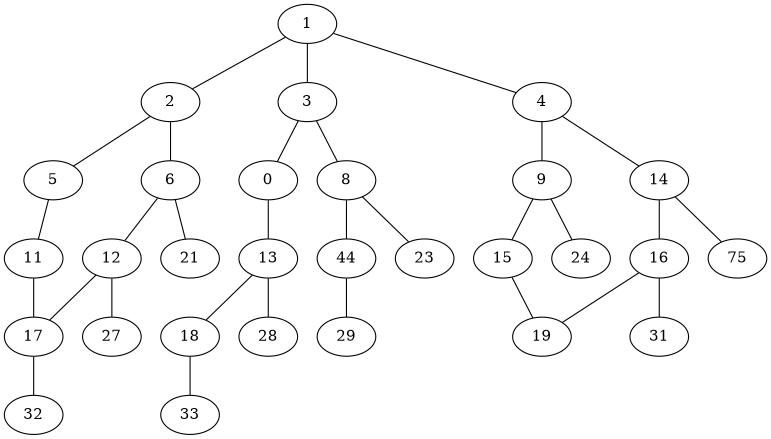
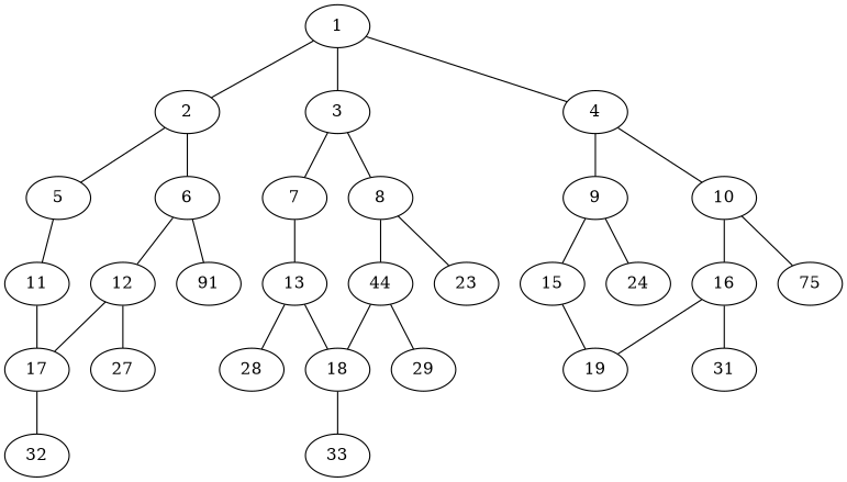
  graph {
    node [chem=C]
    edge [valence=1]
    1 [chem=P]
    2
    3
    4
    5
    6
-   7 [label=0]
+   7
    8
    9
-   10 [label=14]
+   10
    11
    12
-   21 [chem=H]
+   21 [chem=H label=91]
    13
    n15 [label=44]
    23 [chem=H]
    15
    24 [chem=H]
    16
    n20 [chem=H label=75]
    17
    27 [chem=H]
    18
    28 [chem=H]
    29 [chem=H]
    19
    31 [chem=H]
    32 [chem=H]
    33 [chem=H]
    1 -- 2
    1 -- 3
    1 -- 4
    2 -- 5 [valence=2]
    2 -- 6
    3 -- 7 [valence=2]
    3 -- 8
    4 -- 9 [valence=2]
    4 -- 10
    5 -- 11
    6 -- 12 [valence=2]
    6 -- 21
    7 -- 13
    8 -- n15 [valence=2]
    8 -- 23
    9 -- 15
    9 -- 24
    10 -- 16 [valence=2]
    10 -- n20
    11 -- 17 [valence=2]
    12 -- 17
    12 -- 27
    13 -- 18 [valence=2]
    13 -- 28
+   n15 -- 18
    n15 -- 29
    15 -- 19 [valence=2]
    16 -- 19
    16 -- 31
    17 -- 32
    18 -- 33
  }
